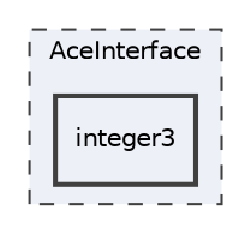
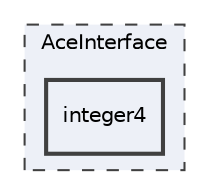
  digraph {
    compound=true
-   n1 [color=grey25 fillcolor="#edf0f7" fontname=Helvetica fontsize=10 label=integer3 shape=box style="filled,bold,"]
+   n1 [color=grey25 fillcolor="#edf0f7" fontname=Helvetica fontsize=10 label=integer4 shape=box style="filled,bold,"]
    subgraph cluster_1 {
      bgcolor="#edf0f7"
      fontname=Helvetica
      fontsize=10
      label=AceInterface
      pencolor=grey25
      style="filled,dashed,"
      n1
    }
  }
